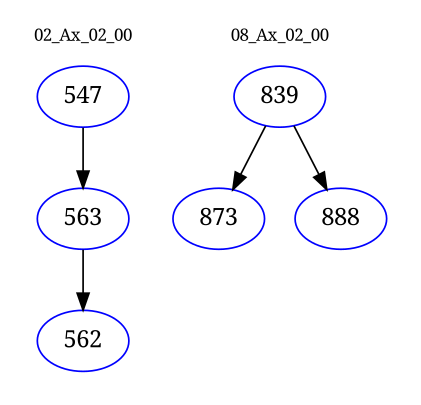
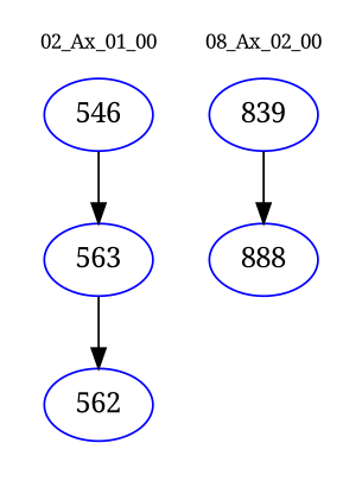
  digraph {
    fontname="Noto Serif"
    node [color=blue fontname="Noto Serif"]
    edge [color=black fontname="Noto Serif"]
-   n1 [label=547]
+   n1 [label=546]
    n2 [label=562]
    n3 [label=563]
    n4 [label=839]
-   n5 [label=873]
    n6 [label=888]
    subgraph cluster_1 {
      color=white
      fontsize=10
-     label="02_Ax_02_00"
+     label="02_Ax_01_00"
      n1
      n2
      n3
    }
    subgraph cluster_2 {
      color=white
      fontsize=10
      label="08_Ax_02_00"
      n4
-     n5
      n6
    }
    n1 -> n3
    n3 -> n2
-   n4 -> n5
    n4 -> n6
  }
